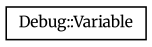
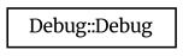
  digraph {
    rankdir=LR
    fontname=Merriweather
-   n1 [color=black fillcolor=white fontname=Merriweather fontsize=10 height=0.2 label="Debug::Variable" shape=record style=filled width=0.4]
+   n1 [color=black fillcolor=white fontname=Merriweather fontsize=10 height=0.2 label="Debug::Debug" shape=record style=filled width=0.4]
  }
